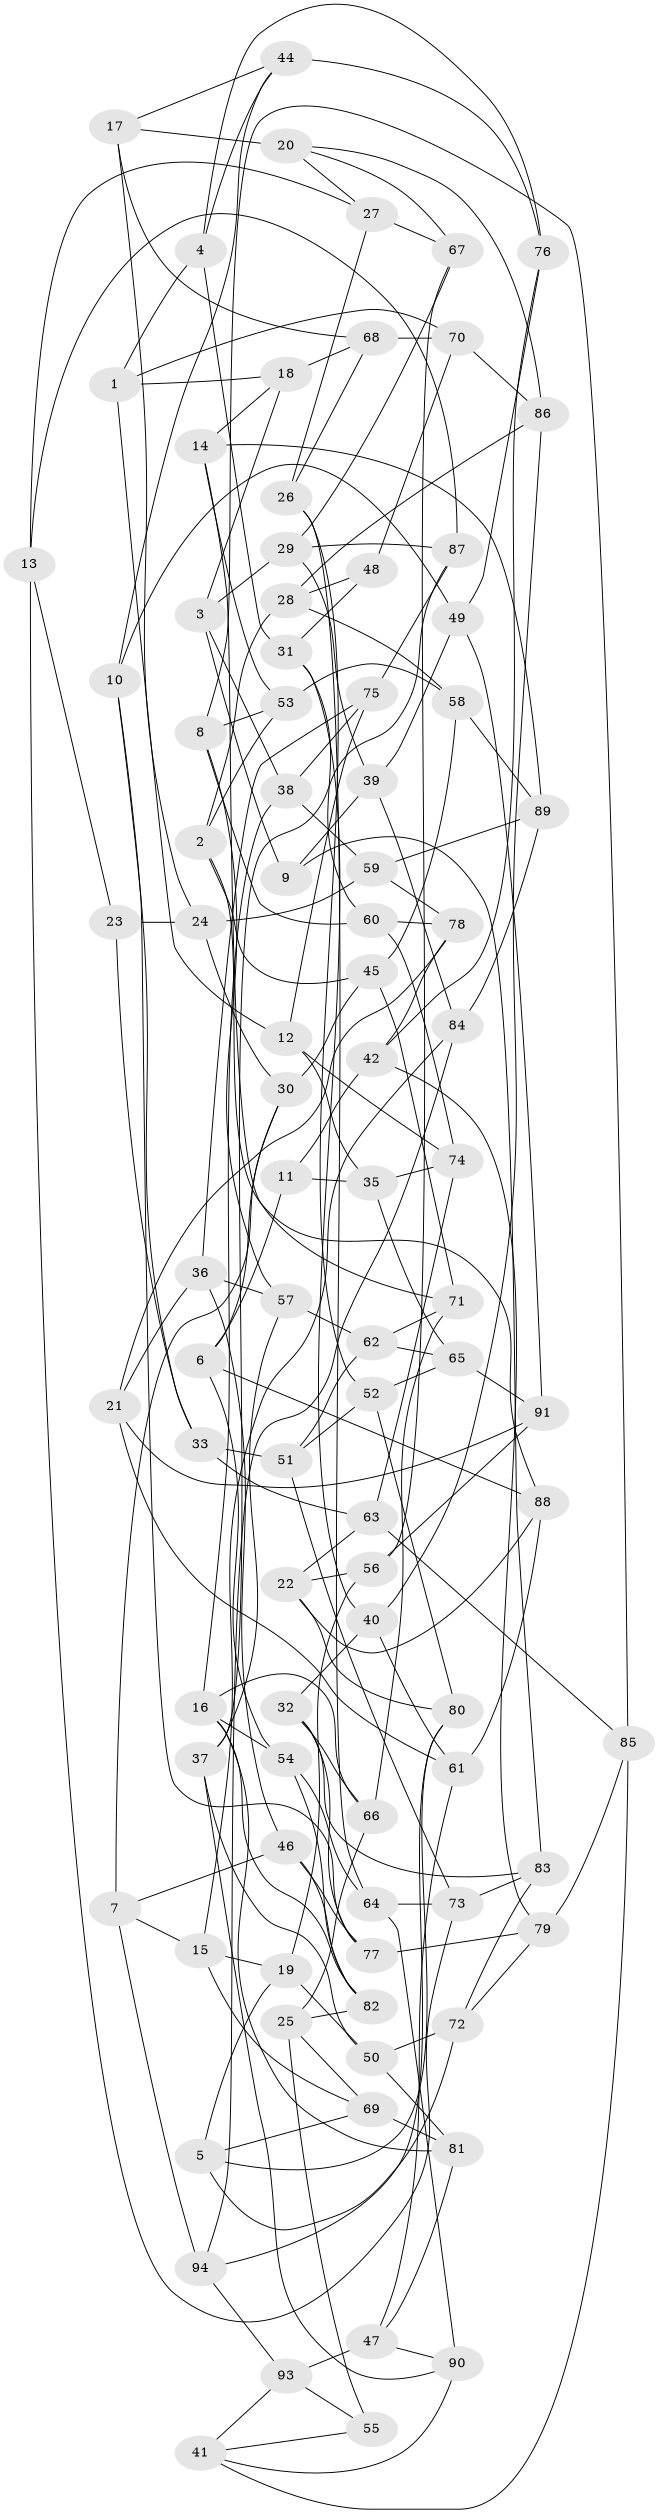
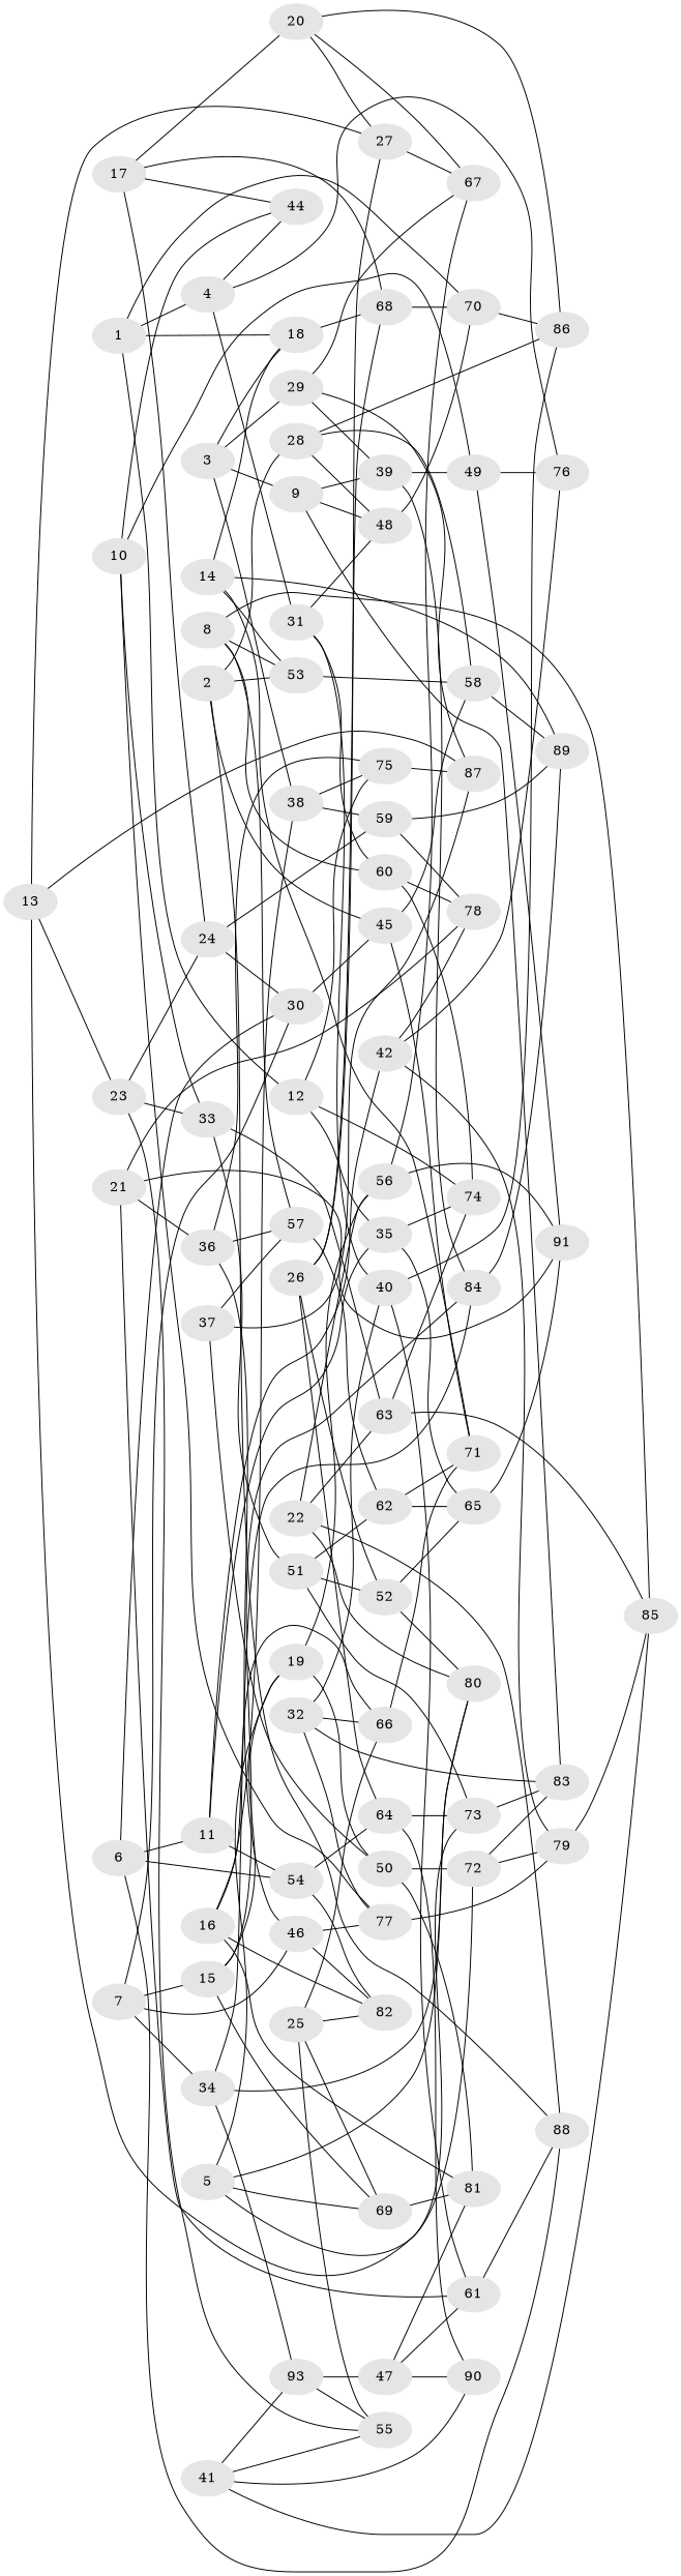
  graph {
    rankdir=LR
    node [color=gray90 style=filled]
    1
    4
    12
    18
    70
    31
    44
    76
    35
    74
    75
    68
    86
    2
    28
    45
    53
    88
    48
    58
    71
    3
    9
    29
    38
    39
    83
    87
    67
    59
    60
    40
    5
    19
    69
    72
    80
    50
    56
    81
    79
    6
    11
    30
    54
    42
    82
    64
    7
    15
-   34 [label=94]
+   34
    46
    84
    n54 [label=93]
    77
    8
    57
    85
    62
    78
    49
    10
    33
    63
    51
    91
    65
    13
    23
    27
    73
    24
    55
    14
    89
    16
    66
    17
    20
    21
    36
    61
    22
    25
    26
    52
    90
    32
    47
    37
    41
    1 -- 4
    1 -- 12
    1 -- 18
    1 -- 70
    4 -- 31
    4 -- 44
    4 -- 76
    12 -- 35
    12 -- 74
    12 -- 75
    18 -- 68
    70 -- 86
    31 -- 48
    31 -- 60
    31 -- 40
-   44 -- 76
    35 -- 74
    35 -- 65
    75 -- 87
    68 -- 70
    2 -- 28
    2 -- 45
    2 -- 53
    2 -- 88
    28 -- 86
    28 -- 48
    28 -- 58
    45 -- 58
    45 -- 71
    53 -- 58
    48 -- 70
    58 -- 89
    3 -- 18
    3 -- 9
    3 -- 29
    3 -- 38
+   9 -- 48
    9 -- 39
    9 -- 83
    29 -- 39
    29 -- 87
    29 -- 67
    38 -- 75
    38 -- 59
    39 -- 84
    39 -- 49
    59 -- 78
    59 -- 89
    60 -- 74
    60 -- 78
    40 -- 86
    40 -- 61
    5 -- 19
    5 -- 69
    5 -- 72
    5 -- 80
    19 -- 50
    19 -- 56
    69 -- 81
    72 -- 83
    72 -- 79
    50 -- 72
    50 -- 81
    56 -- 67
    56 -- 91
    79 -- 85
    6 -- 88
    6 -- 11
    6 -- 30
    6 -- 54
    11 -- 35
-   16 -- 54
+   11 -- 54
    11 -- 42
    30 -- 45
    54 -- 82
    54 -- 64
    42 -- 76
    42 -- 79
    42 -- 78
    64 -- 73
    64 -- 90
    7 -- 30
    7 -- 15
    7 -- 34
    7 -- 46
    15 -- 19
    15 -- 69
    15 -- 84
    34 -- 80
    34 -- 84
    34 -- n54
    46 -- 82
    46 -- 77
    84 -- 89
    n54 -- 55
    n54 -- 47
    77 -- 79
    8 -- 53
    8 -- 60
    8 -- 57
    8 -- 85
    57 -- 62
    62 -- 71
    62 -- 65
    49 -- 76
    49 -- 91
    10 -- 44
    10 -- 77
    10 -- 49
    10 -- 33
    33 -- 63
    33 -- 51
    63 -- 74
    63 -- 85
    51 -- 62
    51 -- 73
    51 -- 52
    65 -- 91
    13 -- 87
    13 -- 23
    13 -- 27
    13 -- 73
    23 -- 33
    23 -- 24
+   23 -- 55
    27 -- 67
    73 -- 83
    24 -- 59
    24 -- 30
    14 -- 18
    14 -- 53
    14 -- 71
    14 -- 89
    16 -- 38
    16 -- 81
    16 -- 82
    16 -- 66
    66 -- 71
    17 -- 44
    17 -- 68
    17 -- 24
    17 -- 20
    20 -- 86
    20 -- 67
    20 -- 27
    21 -- 78
    21 -- 91
    21 -- 36
    21 -- 61
    36 -- 75
    36 -- 46
    36 -- 57
    61 -- 88
    22 -- 88
    22 -- 80
    22 -- 56
    22 -- 63
    25 -- 69
    25 -- 82
    25 -- 55
    25 -- 66
    26 -- 68
    26 -- 64
    26 -- 27
    26 -- 52
    52 -- 80
    52 -- 65
    32 -- 83
    32 -- 40
    32 -- 77
    32 -- 66
    47 -- 81
    47 -- 61
    47 -- 90
    37 -- 87
    37 -- 50
    37 -- 57
-   37 -- 90
    41 -- n54
    41 -- 85
    41 -- 55
    41 -- 90
  }
